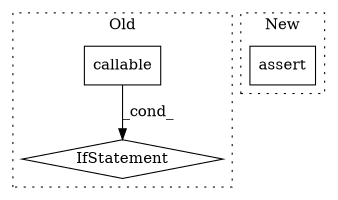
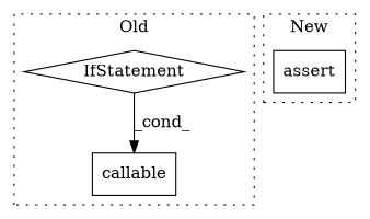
  digraph {
    node [shape=box]
    n1 [a=32 l="9,1" label=callable s="485,500"]
    n2 [a=25 l="4,2" label=IfStatement s="481,501" shape=diamond]
    n3 [a=6 l=7 label=assert s=638]
    subgraph cluster_1 {
      label=Old
      style=dotted
      n1
      n2
    }
    subgraph cluster_2 {
      label=New
      style=dotted
      n3
    }
-   n1 -> n2 [label=_cond_]
+   n2 -> n1 [label=_cond_]
  }
